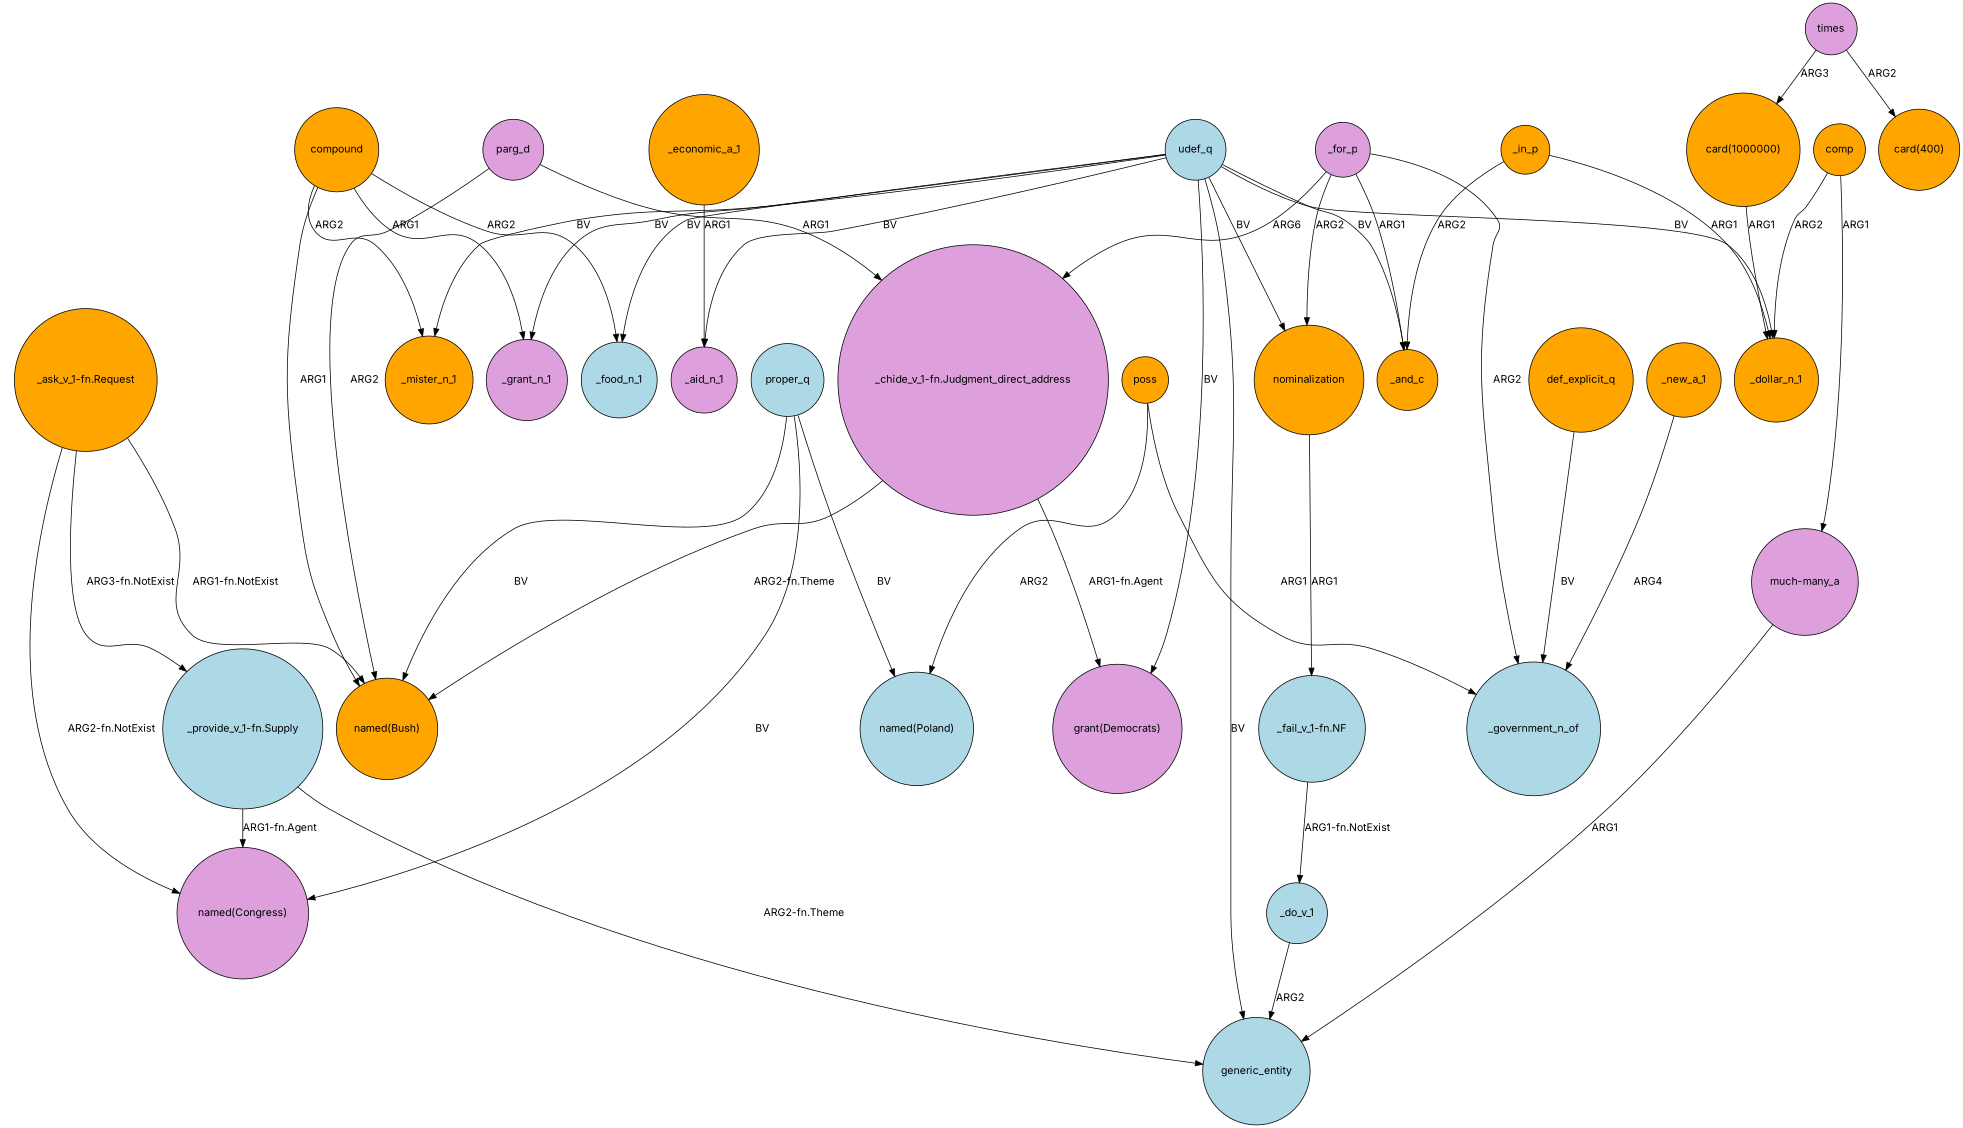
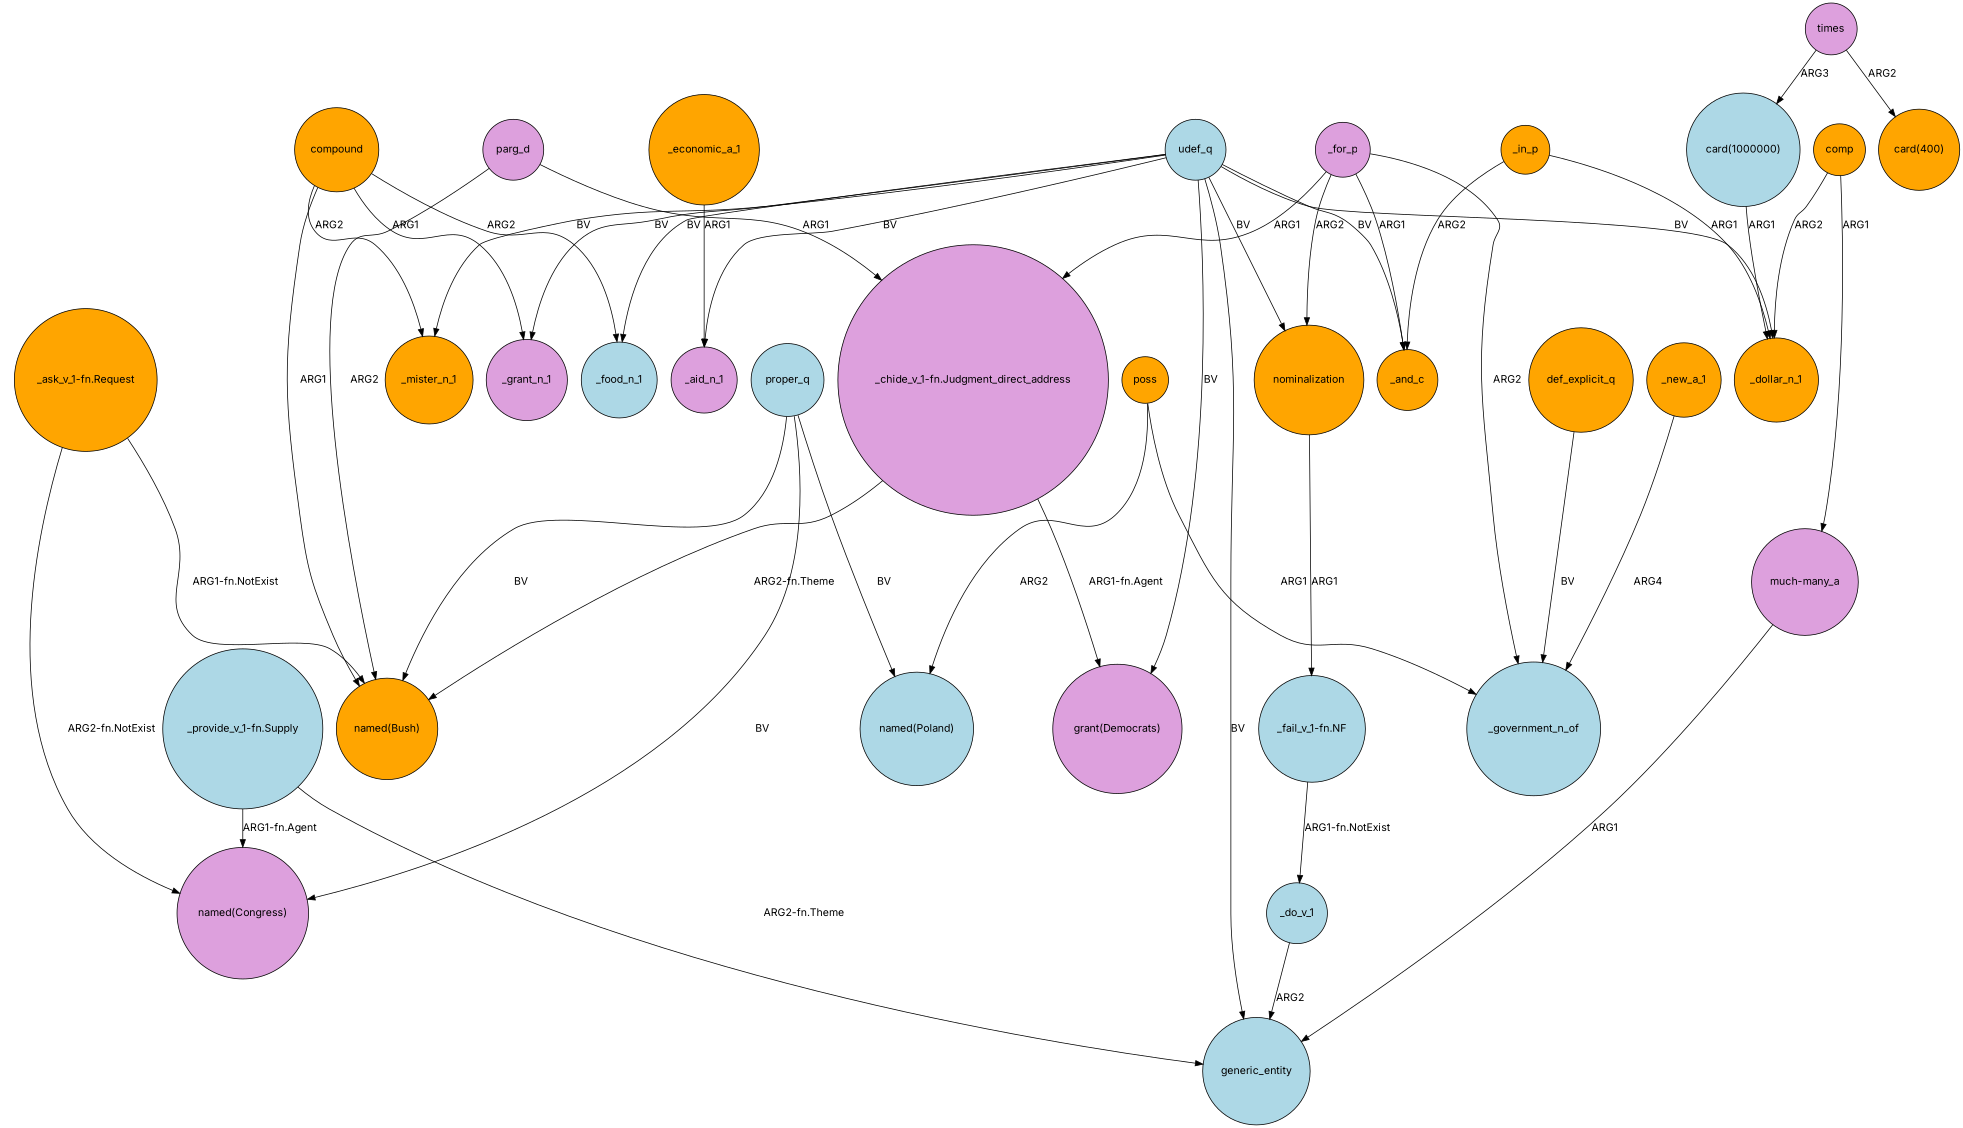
  digraph {
    fontname=Inter
    node [fillcolor=orange fontname=Inter shape=circle style=filled]
    edge [fontname=Inter]
-   "card(1000000)"
+   "card(1000000)" [fillcolor=lightblue]
    _dollar_n_1
    _food_n_1 [fillcolor=lightblue]
    compound
    "named(Bush)"
    _mister_n_1
    _grant_n_1 [fillcolor=plum]
    udef_q [fillcolor=lightblue]
    generic_entity [fillcolor=lightblue]
    nominalization
    n11 [fillcolor=plum label="grant(Democrats)"]
    _aid_n_1 [fillcolor=plum]
    _and_c
    "_fail_v_1-fn.NF" [fillcolor=lightblue]
    _for_p [fillcolor=plum]
    "_chide_v_1-fn.Judgment_direct_address" [fillcolor=plum]
    _government_n_of [fillcolor=lightblue]
    "_ask_v_1-fn.Request"
    "_provide_v_1-fn.Supply" [fillcolor=lightblue]
    "named(Congress)" [fillcolor=plum]
    "much-many_a" [fillcolor=plum]
    times [fillcolor=plum]
    "card(400)"
    _do_v_1 [fillcolor=lightblue]
    poss
    "named(Poland)" [fillcolor=lightblue]
    _new_a_1
    proper_q [fillcolor=lightblue]
    parg_d [fillcolor=plum]
    def_explicit_q
    comp
    _economic_a_1
    _in_p
    "card(1000000)" -> _dollar_n_1 [label=ARG1]
    compound -> _food_n_1 [label=ARG2]
    compound -> "named(Bush)" [label=ARG1]
    compound -> _mister_n_1 [label=ARG2]
    compound -> _grant_n_1 [label=ARG1]
    udef_q -> _dollar_n_1 [label=BV]
    udef_q -> _food_n_1 [label=BV]
    udef_q -> _mister_n_1 [label=BV]
    udef_q -> _grant_n_1 [label=BV]
    udef_q -> generic_entity [label=BV]
    udef_q -> nominalization [label=BV]
    udef_q -> n11 [label=BV]
    udef_q -> _aid_n_1 [label=BV]
    udef_q -> _and_c [label=BV]
    nominalization -> "_fail_v_1-fn.NF" [label=ARG1]
    "_fail_v_1-fn.NF" -> _do_v_1 [label="ARG1-fn.NotExist"]
    _for_p -> nominalization [label=ARG2]
    _for_p -> _and_c [label=ARG1]
-   _for_p -> "_chide_v_1-fn.Judgment_direct_address" [label=ARG6]
+   _for_p -> "_chide_v_1-fn.Judgment_direct_address" [label=ARG1]
    _for_p -> _government_n_of [label=ARG2]
    "_chide_v_1-fn.Judgment_direct_address" -> "named(Bush)" [label="ARG2-fn.Theme"]
    "_chide_v_1-fn.Judgment_direct_address" -> n11 [label="ARG1-fn.Agent"]
    "_ask_v_1-fn.Request" -> "named(Bush)" [label="ARG1-fn.NotExist"]
-   "_ask_v_1-fn.Request" -> "_provide_v_1-fn.Supply" [label="ARG3-fn.NotExist"]
    "_ask_v_1-fn.Request" -> "named(Congress)" [label="ARG2-fn.NotExist"]
    "_provide_v_1-fn.Supply" -> generic_entity [label="ARG2-fn.Theme"]
    "_provide_v_1-fn.Supply" -> "named(Congress)" [label="ARG1-fn.Agent"]
    "much-many_a" -> generic_entity [label=ARG1]
    times -> "card(1000000)" [label=ARG3]
    times -> "card(400)" [label=ARG2]
    _do_v_1 -> generic_entity [label=ARG2]
    poss -> _government_n_of [label=ARG1]
    poss -> "named(Poland)" [label=ARG2]
    _new_a_1 -> _government_n_of [label=ARG4]
    proper_q -> "named(Bush)" [label=BV]
    proper_q -> "named(Congress)" [label=BV]
    proper_q -> "named(Poland)" [label=BV]
    parg_d -> "named(Bush)" [label=ARG2]
    parg_d -> "_chide_v_1-fn.Judgment_direct_address" [label=ARG1]
    def_explicit_q -> _government_n_of [label=BV]
    comp -> _dollar_n_1 [label=ARG2]
    comp -> "much-many_a" [label=ARG1]
    _economic_a_1 -> _aid_n_1 [label=ARG1]
    _in_p -> _dollar_n_1 [label=ARG1]
    _in_p -> _and_c [label=ARG2]
  }
